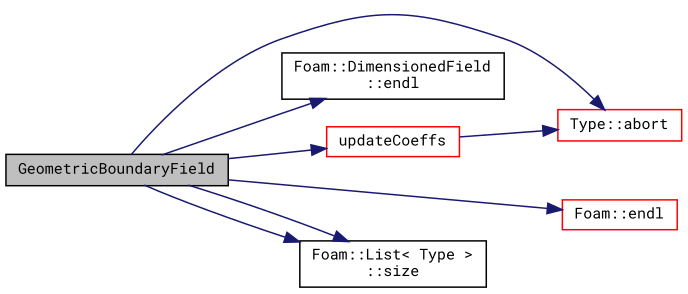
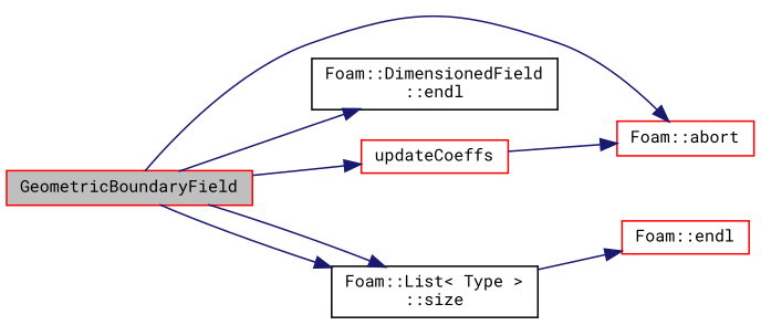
  digraph {
    fontname="Roboto Mono"
    rankdir=LR
    node [color=black fontname="Roboto Mono" fontsize=10 shape=record]
    edge [color=midnightblue fontname="Roboto Mono" fontsize=10 labelfontname=FreeSans labelfontsize=10 style=solid]
-   n1 [fillcolor=grey75 fontcolor=black height=0.2 label=GeometricBoundaryField style=filled width=0.4]
-   n2 [color=red height=0.2 label="Type::abort" width=0.4]
+   n1 [color=red fillcolor=grey75 fontcolor=black height=0.2 label=GeometricBoundaryField style=filled width=0.4]
+   n2 [color=red height=0.2 label="Foam::abort" width=0.4]
    n3 [height=0.2 label="Foam::DimensionedField\l::endl" width=0.4]
    n4 [color=red height=0.2 label="Foam::endl" width=0.4]
    n5 [height=0.2 label="Foam::List\< Type \>\l::size" width=0.4]
    n6 [color=red height=0.2 label=updateCoeffs width=0.4]
    n1 -> n2
    n1 -> n3
-   n1 -> n4
+   n5 -> n4
    n1 -> n5
    n1 -> n5
    n1 -> n6
    n6 -> n2
  }
